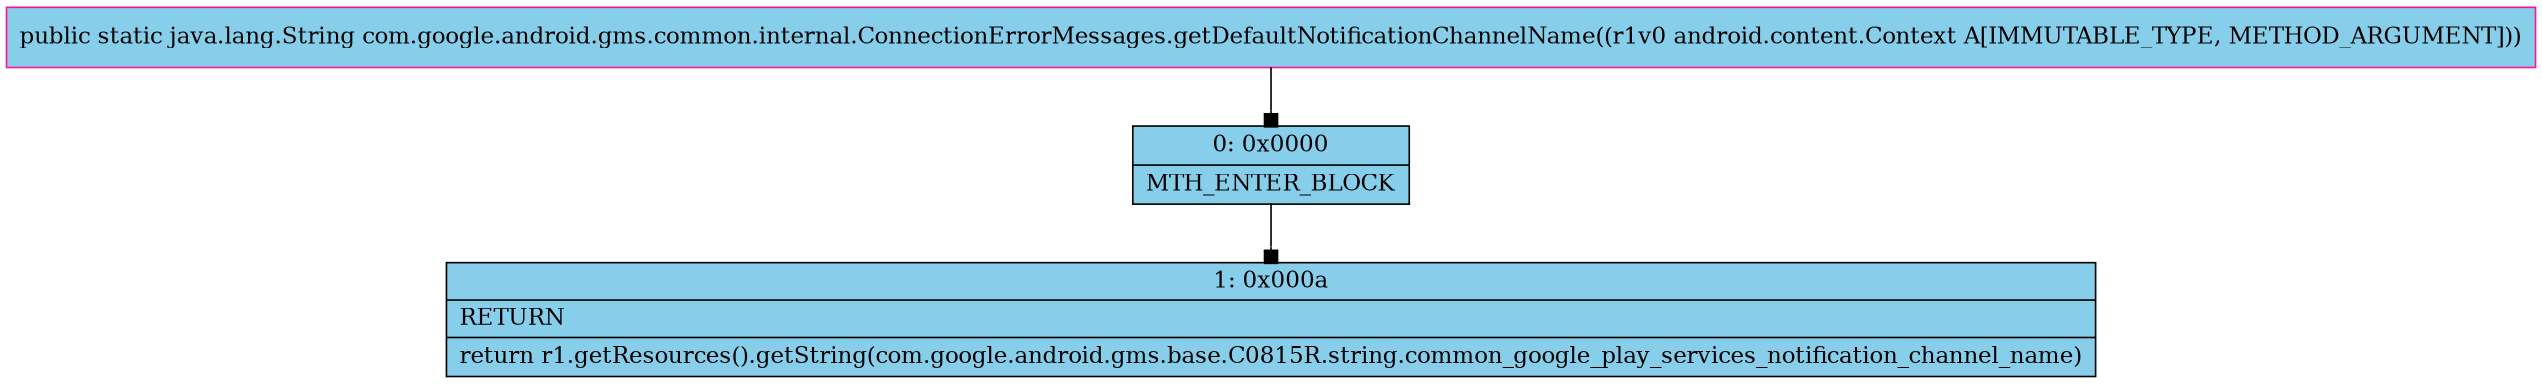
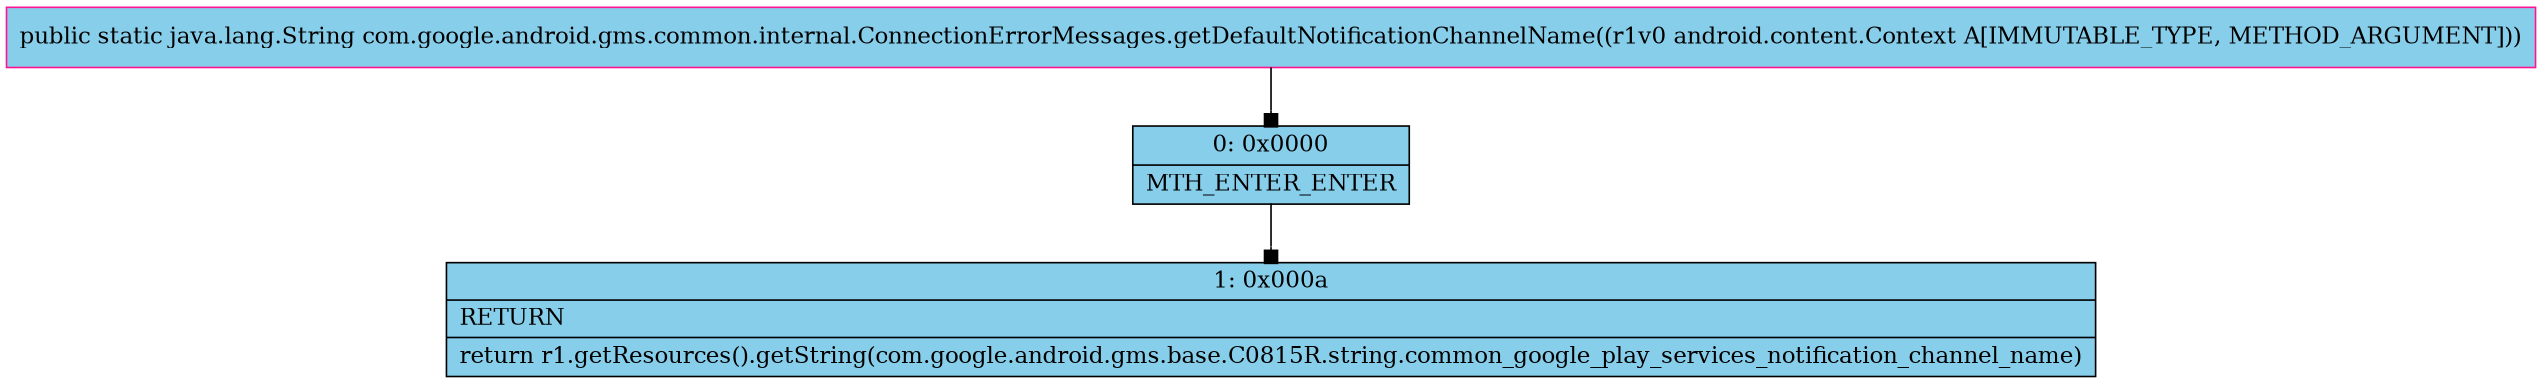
  digraph {
    node [shape=record style=filled fillcolor=skyblue color=black]
    edge [arrowhead=box]
-   n1 [label="{0\:\ 0x0000|MTH_ENTER_BLOCK\l}"]
+   n1 [label="{0\:\ 0x0000|MTH_ENTER_ENTER\l}"]
    n2 [label="{1\:\ 0x000a|RETURN\l|return r1.getResources().getString(com.google.android.gms.base.C0815R.string.common_google_play_services_notification_channel_name)\l}"]
    n3 [label="{public static java.lang.String com.google.android.gms.common.internal.ConnectionErrorMessages.getDefaultNotificationChannelName((r1v0 android.content.Context A[IMMUTABLE_TYPE, METHOD_ARGUMENT])) }" color=deeppink]
    n1 -> n2
    n3 -> n1
  }
